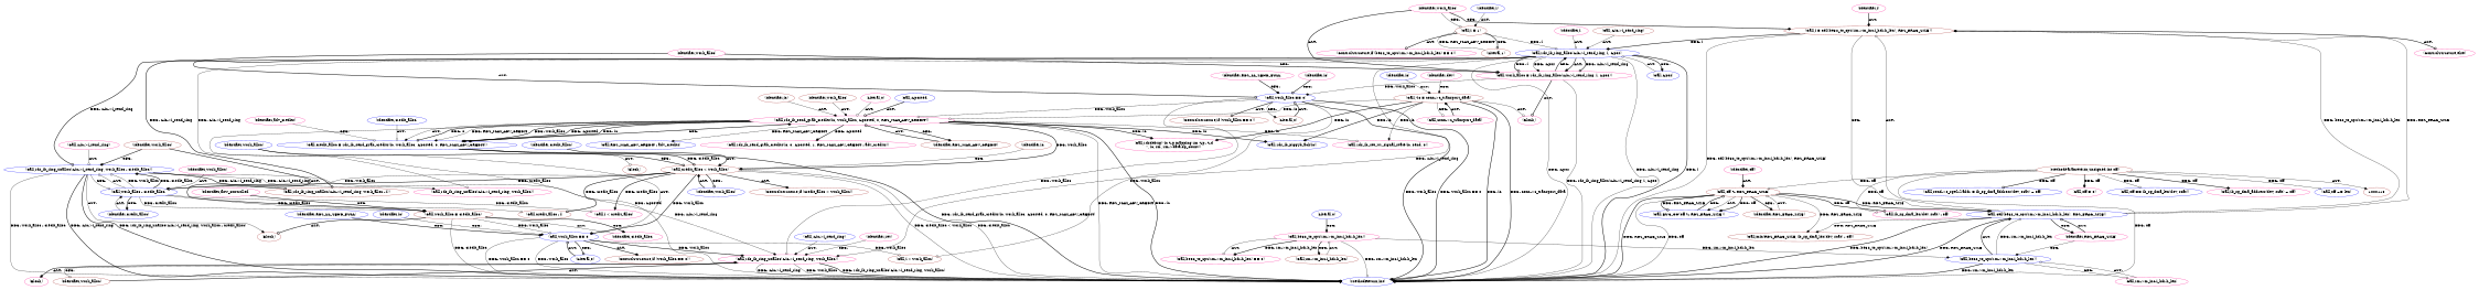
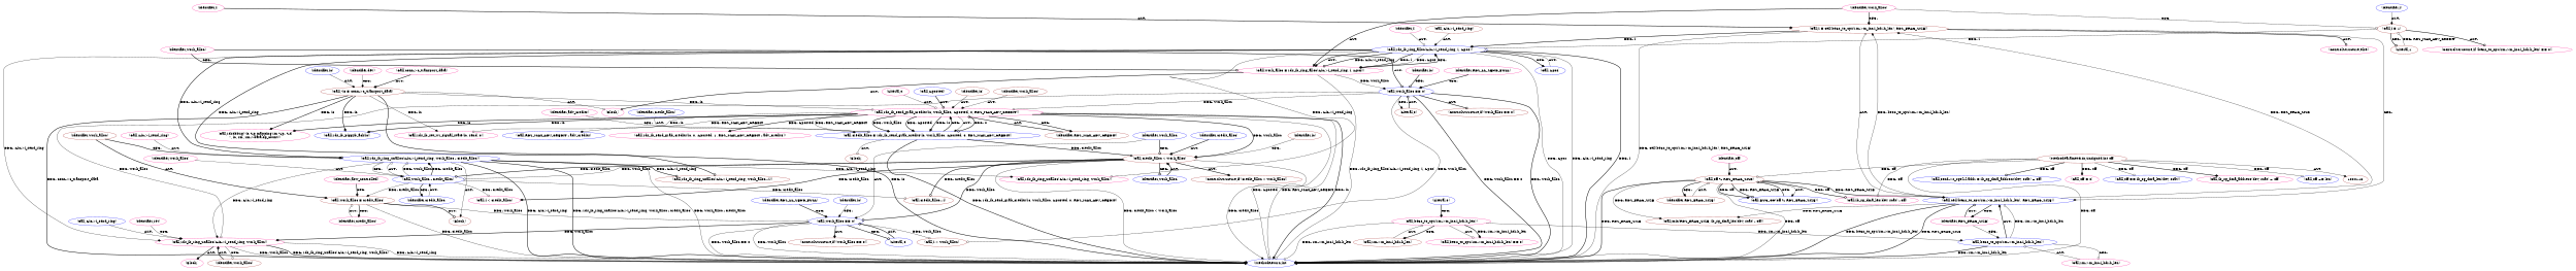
  digraph {
    node [color=deeppink]
    edge [arrowhead=diamond style=bold]
    n1 [label="(Call,rds_ib_ring_unalloc(&ic->i_send_ring, work_alloc))"]
    n2 [color=blue label="(MethodReturn,int)"]
    n3 [label="(Block,)"]
    n4 [color=brown label="(Identifier,work_alloc)"]
    n5 [color=blue label="(Call,rds_ib_ring_alloc(&ic->i_send_ring, i, &pos))"]
    n6 [color=blue label="(Call,rds_ib_ring_unalloc(&ic->i_send_ring, work_alloc - credit_alloc))"]
    n7 [label="(Call,work_alloc = rds_ib_ring_alloc(&ic->i_send_ring, i, &pos))"]
    n8 [color=brown label="(Call,rds_ib_ring_unalloc(&ic->i_send_ring, work_alloc - i))"]
    n9 [color=blue label="(Call,&pos)"]
    n10 [label="(Call,rds_ib_ring_unalloc(&ic->i_send_ring, work_alloc))"]
    n11 [color=blue label="(Call,work_alloc - credit_alloc)"]
    n12 [color=brown label="(Block,)"]
    n13 [label="(Block,)"]
    n14 [color=blue label="(Call,work_alloc == 0)"]
    n15 [color=brown label="(Call,i = 1)"]
    n16 [color=brown label="(Literal,1)"]
    n17 [label="(ControlStructure,if (be32_to_cpu(rm->m_inc.i_hdr.h_len) == 0))"]
    n18 [color=brown label="(Call,i = ceil(be32_to_cpu(rm->m_inc.i_hdr.h_len), RDS_FRAG_SIZE))"]
    n19 [color=blue label="(Call,ceil(be32_to_cpu(rm->m_inc.i_hdr.h_len), RDS_FRAG_SIZE))"]
    n20 [label="(ControlStructure,else)"]
    n21 [label="(Identifier,RDS_FRAG_SIZE)"]
    n22 [color=brown label="(Call,min(RDS_FRAG_SIZE, ib_sg_dma_len(dev, scat) - off))"]
    n23 [color=blue label="(Call,be32_to_cpu(rm->m_inc.i_hdr.h_len))"]
    n24 [label="(Call,rm->m_inc.i_hdr.h_len)"]
    n25 [label="(Call,be32_to_cpu(rm->m_inc.i_hdr.h_len))"]
    n26 [label="(Call,be32_to_cpu(rm->m_inc.i_hdr.h_len) == 0)"]
    n27 [color=brown label="(Call,rm->m_inc.i_hdr.h_len)"]
    n28 [color=brown label="(Call,off % RDS_FRAG_SIZE)"]
    n29 [label="(Call,ib_sg_dma_len(dev, scat) - off)"]
    n30 [color=blue label="(Call,BUG_ON(off % RDS_FRAG_SIZE))"]
    n31 [color=brown label="(Identifier,RDS_FRAG_SIZE)"]
    n32 [color=brown label="(MethodParameterIn,unsigned int off)"]
    n33 [color=blue label="(Call,send->s_sge[1].addr = ib_sg_dma_address(dev, scat) + off)"]
    n34 [label="(Call,off = 0)"]
    n35 [color=blue label="(Call,off == ib_sg_dma_len(dev, scat))"]
    n36 [label="(Call,ib_sg_dma_address(dev, scat) + off)"]
    n37 [color=blue label="(Call,off += len)"]
    1000118 [color=brown]
    n39 [color=brown label="(Call,work_alloc = credit_alloc)"]
    n40 [color=blue label="(Identifier,credit_alloc)"]
    n41 [color=brown label="(Call,credit_alloc - i)"]
    n42 [label="(Call,i < credit_alloc)"]
    n43 [color=blue label="(Call,work_alloc == 0)"]
    n44 [label="(Identifier,credit_alloc)"]
    n45 [color=brown label="(Call,credit_alloc < work_alloc)"]
    n46 [color=blue label="(Identifier,work_alloc)"]
    n47 [color=brown label="(ControlStructure,if (credit_alloc < work_alloc))"]
    n48 [color=brown label="(Call,i < work_alloc)"]
    n49 [color=brown label="(ControlStructure,if (work_alloc == 0))"]
    n50 [color=blue label="(Literal,0)"]
    n51 [color=blue label="(Call,credit_alloc = rds_ib_send_grab_credits(ic, work_alloc, &posted, 0, RDS_MAX_ADV_CREDIT))"]
    n52 [label="(Call,rds_ib_send_grab_credits(ic, work_alloc, &posted, 0, RDS_MAX_ADV_CREDIT))"]
    n53 [color=brown label="(Block,)"]
    n54 [label="(Call,rdsdebug(\"ic %p mapping rm %p: %d\n\", ic, rm, rm->data.op_count))"]
    n55 [color=blue label="(Call,RDS_MAX_ADV_CREDIT - adv_credits)"]
    n56 [color=blue label="(Call,rds_ib_piggyb_ack(ic))"]
    n57 [label="(Call,rds_ib_send_grab_credits(ic, 0, &posted, 1, RDS_MAX_ADV_CREDIT - adv_credits))"]
    n58 [label="(Call,rds_ib_set_wr_signal_state(ic, send, 0))"]
    n59 [color=brown label="(Identifier,RDS_MAX_ADV_CREDIT)"]
    n60 [color=brown label="(Call,*ic = conn->c_transport_data)"]
    n61 [label="(Call,conn->c_transport_data)"]
    n62 [color=brown label="(ControlStructure,if (work_alloc == 0))"]
    n63 [color=brown label="(Literal,0)"]
    n64 [color=blue label="(Identifier,credit_alloc)"]
    n65 [label="(Call,&ic->i_send_ring)"]
    n66 [color=brown label="(Identifier,work_alloc)"]
    n67 [color=blue label="(Call,&posted)"]
    n68 [color=blue label="(Identifier,ic)"]
    n69 [color=blue label="(Call,&ic->i_send_ring)"]
    n70 [label="(Identifier,ret)"]
    n71 [label="(Identifier,i)"]
    n72 [color=brown label="(Call,&ic->i_send_ring)"]
    n73 [color=brown label="(Identifier,ic)"]
    n74 [label="(Identifier,work_alloc)"]
    n75 [color=blue label="(Identifier,i)"]
    n76 [label="(Identifier,ic)"]
    n77 [label="(Identifier,RDS_LL_SEND_FULL)"]
    n78 [color=blue label="(Identifier,RDS_LL_SEND_FULL)"]
    n79 [color=brown label="(Identifier,work_alloc)"]
    n80 [label="(Identifier,work_alloc)"]
    n81 [color=brown label="(Identifier,ic)"]
    n82 [color=blue label="(Literal,0)"]
    n83 [color=blue label="(Identifier,work_alloc)"]
    n84 [color=blue label="(Identifier,ic)"]
    n85 [label="(Identifier,adv_credits)"]
    n86 [label="(Identifier,flow_controlled)"]
    n87 [label="(Literal,0)"]
    n88 [label="(Identifier,work_alloc)"]
    n89 [label="(Identifier,off)"]
    n90 [label="(Identifier,i)"]
    n91 [color=blue label="(Identifier,credit_alloc)"]
    n92 [label="(Identifier,dev)"]
    n1 -> n2 [label="DDG: &ic->i_send_ring" style=solid]
    n1 -> n2 [arrowhead=odot label="DDG: work_alloc" style=solid]
    n1 -> n2 [label="DDG: rds_ib_ring_unalloc(&ic->i_send_ring, work_alloc)"]
    n1 -> n3 [label="AST: "]
    n1 -> n4 [arrowhead=odot label="CFG: " style=solid]
    n4 -> n1 [label="AST: "]
    n5 -> n1 [label="DDG: &ic->i_send_ring" style=solid]
    n5 -> n2 [label="DDG: i"]
    n5 -> n2 [arrowhead=odot label="DDG: &pos" style=solid]
    n5 -> n2 [arrowhead=odot label="DDG: &ic->i_send_ring" style=solid]
    n5 -> n6 [arrowhead=odot label="DDG: &ic->i_send_ring"]
    n5 -> n7 [label="AST: "]
    n5 -> n7 [arrowhead=odot label="DDG: &ic->i_send_ring"]
    n5 -> n7 [arrowhead=odot label="DDG: i"]
    n5 -> n7 [label="DDG: &pos" style=solid]
    n5 -> n8 [arrowhead=odot label="DDG: &ic->i_send_ring"]
    n5 -> n9 [label="CFG: "]
    n5 -> n10 [arrowhead=odot label="DDG: &ic->i_send_ring" style=solid]
    n6 -> n1 [label="DDG: &ic->i_send_ring" style=solid]
    n6 -> n2 [label="DDG: rds_ib_ring_unalloc(&ic->i_send_ring, work_alloc - credit_alloc)"]
    n6 -> n2 [label="DDG: work_alloc - credit_alloc" style=solid]
    n6 -> n2 [arrowhead=odot label="DDG: &ic->i_send_ring"]
    n6 -> n8 [arrowhead=odot label="DDG: &ic->i_send_ring"]
    n6 -> n10 [label="DDG: &ic->i_send_ring" style=solid]
    n6 -> n11 [arrowhead=odot label="CFG: " style=solid]
    n6 -> n12 [label="AST: " style=solid]
    n7 -> n2 [arrowhead=odot label="DDG: rds_ib_ring_alloc(&ic->i_send_ring, i, &pos)" style=solid]
    n7 -> n5 [label="CFG: "]
    n7 -> n13 [arrowhead=odot label="AST: "]
    n7 -> n14 [label="DDG: work_alloc" style=solid]
    n9 -> n5 [arrowhead=odot label="AST: " style=solid]
    n11 -> n6 [arrowhead=odot label="AST: " style=solid]
    n11 -> n6 [arrowhead=odot label="DDG: work_alloc" style=solid]
    n11 -> n6 [label="DDG: credit_alloc"]
    n11 -> n39 [label="DDG: credit_alloc" style=solid]
    n11 -> n40 [label="CFG: "]
    n11 -> n41 [arrowhead=odot label="DDG: credit_alloc" style=solid]
    n11 -> n42 [arrowhead=odot label="DDG: credit_alloc" style=solid]
    n14 -> n1 [arrowhead=odot label="DDG: work_alloc" style=solid]
    n14 -> n2 [arrowhead=odot label="DDG: work_alloc == 0"]
    n14 -> n2 [arrowhead=odot label="DDG: work_alloc"]
    n14 -> n48 [arrowhead=odot label="DDG: work_alloc" style=solid]
    n14 -> n52 [arrowhead=odot label="DDG: work_alloc" style=solid]
    n14 -> n62 [arrowhead=odot label="AST: "]
    n14 -> n63 [label="CFG: " style=solid]
    n15 -> n5 [arrowhead=odot label="DDG: i" style=solid]
    n15 -> n16 [arrowhead=odot label="CFG: "]
    n15 -> n17 [arrowhead=odot label="AST: "]
    n16 -> n15 [arrowhead=odot label="DDG: RDS_MAX_ADV_CREDIT" style=solid]
    n18 -> n2 [arrowhead=odot label="DDG: ceil(be32_to_cpu(rm->m_inc.i_hdr.h_len), RDS_FRAG_SIZE)" style=solid]
    n18 -> n5 [label="DDG: i"]
    n18 -> n19 [label="CFG: " style=solid]
    n18 -> n20 [arrowhead=odot label="AST: "]
    n19 -> n2 [label="DDG: be32_to_cpu(rm->m_inc.i_hdr.h_len)"]
    n19 -> n2 [arrowhead=odot label="DDG: RDS_FRAG_SIZE"]
    n19 -> n18 [arrowhead=odot label="AST: " style=solid]
    n19 -> n18 [label="DDG: be32_to_cpu(rm->m_inc.i_hdr.h_len)" style=solid]
    n19 -> n18 [label="DDG: RDS_FRAG_SIZE" style=solid]
    n19 -> n21 [label="CFG: "]
    n19 -> n22 [label="DDG: RDS_FRAG_SIZE" style=solid]
    n21 -> n19 [arrowhead=odot label="AST: "]
    n21 -> n23 [label="CFG: " style=solid]
    n23 -> n2 [label="DDG: rm->m_inc.i_hdr.h_len"]
    n23 -> n19 [label="AST: "]
    n23 -> n19 [arrowhead=odot label="DDG: rm->m_inc.i_hdr.h_len" style=solid]
    n23 -> n24 [arrowhead=odot label="CFG: " style=solid]
    n24 -> n23 [arrowhead=odot label="AST: " style=solid]
    n25 -> n2 [arrowhead=odot label="DDG: rm->m_inc.i_hdr.h_len" style=solid]
    n25 -> n23 [label="DDG: rm->m_inc.i_hdr.h_len" style=solid]
    n25 -> n26 [arrowhead=odot label="AST: " style=solid]
    n25 -> n26 [label="DDG: rm->m_inc.i_hdr.h_len"]
    n25 -> n27 [label="CFG: "]
    n27 -> n25 [arrowhead=odot label="AST: " style=solid]
    n28 -> n2 [arrowhead=odot label="DDG: off" style=solid]
    n28 -> n2 [label="DDG: RDS_FRAG_SIZE"]
    n28 -> n19 [label="DDG: RDS_FRAG_SIZE"]
    n28 -> n22 [label="DDG: RDS_FRAG_SIZE" style=solid]
    n28 -> n29 [arrowhead=odot label="DDG: off"]
    n28 -> n30 [label="AST: " style=solid]
    n28 -> n30 [label="DDG: off"]
    n28 -> n30 [arrowhead=odot label="DDG: RDS_FRAG_SIZE"]
    n28 -> n31 [label="CFG: "]
    n30 -> n28 [arrowhead=odot label="CFG: "]
    n31 -> n28 [arrowhead=odot label="AST: " style=solid]
    n32 -> n2 [label="DDG: off" style=solid]
    n32 -> n28 [arrowhead=odot label="DDG: off" style=solid]
    n32 -> n29 [arrowhead=odot label="DDG: off" style=solid]
    n32 -> n33 [arrowhead=odot label="DDG: off"]
    n32 -> n34 [label="DDG: off"]
    n32 -> n35 [arrowhead=odot label="DDG: off" style=solid]
    n32 -> n36 [label="DDG: off"]
    n32 -> n37 [arrowhead=odot label="DDG: off" style=solid]
    n32 -> 1000118 [label="AST: " style=solid]
    n39 -> n2 [label="DDG: credit_alloc" style=solid]
    n39 -> n12 [arrowhead=odot label="AST: "]
    n39 -> n43 [arrowhead=odot label="DDG: work_alloc" style=solid]
    n39 -> n44 [label="CFG: "]
    n40 -> n11 [label="AST: " style=solid]
    n43 -> n1 [label="DDG: work_alloc"]
    n43 -> n2 [label="DDG: work_alloc == 0" style=solid]
    n43 -> n2 [label="DDG: work_alloc" style=solid]
    n43 -> n48 [arrowhead=odot label="DDG: work_alloc" style=solid]
    n43 -> n49 [label="AST: "]
    n43 -> n50 [arrowhead=odot label="CFG: "]
    n44 -> n39 [arrowhead=odot label="AST: " style=solid]
    n45 -> n2 [label="DDG: credit_alloc < work_alloc" style=solid]
    n45 -> n2 [label="DDG: credit_alloc" style=solid]
    n45 -> n11 [arrowhead=odot label="DDG: work_alloc" style=solid]
    n45 -> n11 [arrowhead=odot label="DDG: credit_alloc"]
    n45 -> n41 [arrowhead=odot label="DDG: credit_alloc"]
    n45 -> n42 [label="DDG: credit_alloc"]
    n45 -> n43 [arrowhead=odot label="DDG: work_alloc"]
    n45 -> n46 [arrowhead=odot label="CFG: "]
    n45 -> n47 [label="AST: "]
    n46 -> n45 [label="AST: "]
    n50 -> n43 [arrowhead=odot label="AST: "]
    n51 -> n2 [arrowhead=odot label="DDG: rds_ib_send_grab_credits(ic, work_alloc, &posted, 0, RDS_MAX_ADV_CREDIT)"]
    n51 -> n45 [arrowhead=odot label="DDG: credit_alloc"]
    n51 -> n52 [label="CFG: "]
    n51 -> n53 [arrowhead=odot label="AST: " style=solid]
    n52 -> n2 [arrowhead=odot label="DDG: RDS_MAX_ADV_CREDIT" style=solid]
    n52 -> n2 [label="DDG: ic"]
    n52 -> n2 [arrowhead=odot label="DDG: &posted" style=solid]
    n52 -> n45 [label="DDG: work_alloc"]
    n52 -> n51 [label="AST: " style=solid]
    n52 -> n51 [arrowhead=odot label="DDG: 0"]
    n52 -> n51 [label="DDG: RDS_MAX_ADV_CREDIT" style=solid]
    n52 -> n51 [label="DDG: work_alloc"]
    n52 -> n51 [label="DDG: &posted"]
    n52 -> n51 [label="DDG: ic"]
    n52 -> n54 [label="DDG: ic"]
    n52 -> n55 [label="DDG: RDS_MAX_ADV_CREDIT" style=solid]
    n52 -> n56 [label="DDG: ic"]
    n52 -> n57 [label="DDG: &posted"]
    n52 -> n58 [arrowhead=odot label="DDG: ic" style=solid]
    n52 -> n59 [label="CFG: "]
    n59 -> n52 [arrowhead=odot label="AST: "]
    n60 -> n2 [label="DDG: ic"]
    n60 -> n2 [label="DDG: conn->c_transport_data"]
    n60 -> n13 [arrowhead=odot label="AST: " style=solid]
    n60 -> n52 [arrowhead=odot label="DDG: ic" style=solid]
    n60 -> n54 [label="DDG: ic"]
    n60 -> n56 [label="DDG: ic"]
    n60 -> n58 [label="DDG: ic" style=solid]
-   n60 -> n61 [arrowhead=odot label="CFG: " style=solid]
    n61 -> n60 [label="AST: "]
    n63 -> n14 [arrowhead=odot label="AST: "]
    n64 -> n45 [label="AST: "]
    n65 -> n6 [arrowhead=odot label="AST: " style=solid]
    n66 -> n6 [label="CFG: "]
    n66 -> n39 [label="AST: "]
    n67 -> n52 [arrowhead=odot label="AST: "]
    n68 -> n43 [label="CFG: " style=solid]
    n69 -> n1 [label="AST: " style=solid]
    n70 -> n1 [label="CFG: " style=solid]
    n71 -> n5 [arrowhead=odot label="AST: " style=solid]
    n72 -> n5 [label="AST: " style=solid]
    n73 -> n52 [label="AST: " style=solid]
    n74 -> n7 [arrowhead=odot label="CFG: "]
    n74 -> n14 [arrowhead=odot label="AST: "]
    n75 -> n15 [label="AST: " style=solid]
    n76 -> n14 [arrowhead=odot label="CFG: "]
    n77 -> n14 [label="CFG: "]
    n78 -> n43 [label="CFG: "]
    n79 -> n52 [label="AST: " style=solid]
    n80 -> n11 [label="AST: " style=solid]
    n81 -> n45 [arrowhead=odot label="CFG: " style=solid]
    n82 -> n25 [label="CFG: "]
    n83 -> n43 [label="AST: " style=solid]
    n83 -> n45 [arrowhead=odot label="CFG: "]
    n84 -> n60 [label="AST: " style=solid]
    n85 -> n51 [arrowhead=odot label="CFG: " style=solid]
    n86 -> n39 [label="CFG: "]
    n87 -> n52 [arrowhead=odot label="AST: " style=solid]
    n88 -> n7 [label="AST: "]
    n88 -> n15 [arrowhead=odot label="CFG: " style=solid]
    n88 -> n18 [label="CFG: "]
    n89 -> n28 [label="AST: "]
    n90 -> n18 [label="AST: "]
    n91 -> n51 [arrowhead=odot label="AST: " style=solid]
    n92 -> n60 [label="CFG: " style=solid]
  }
